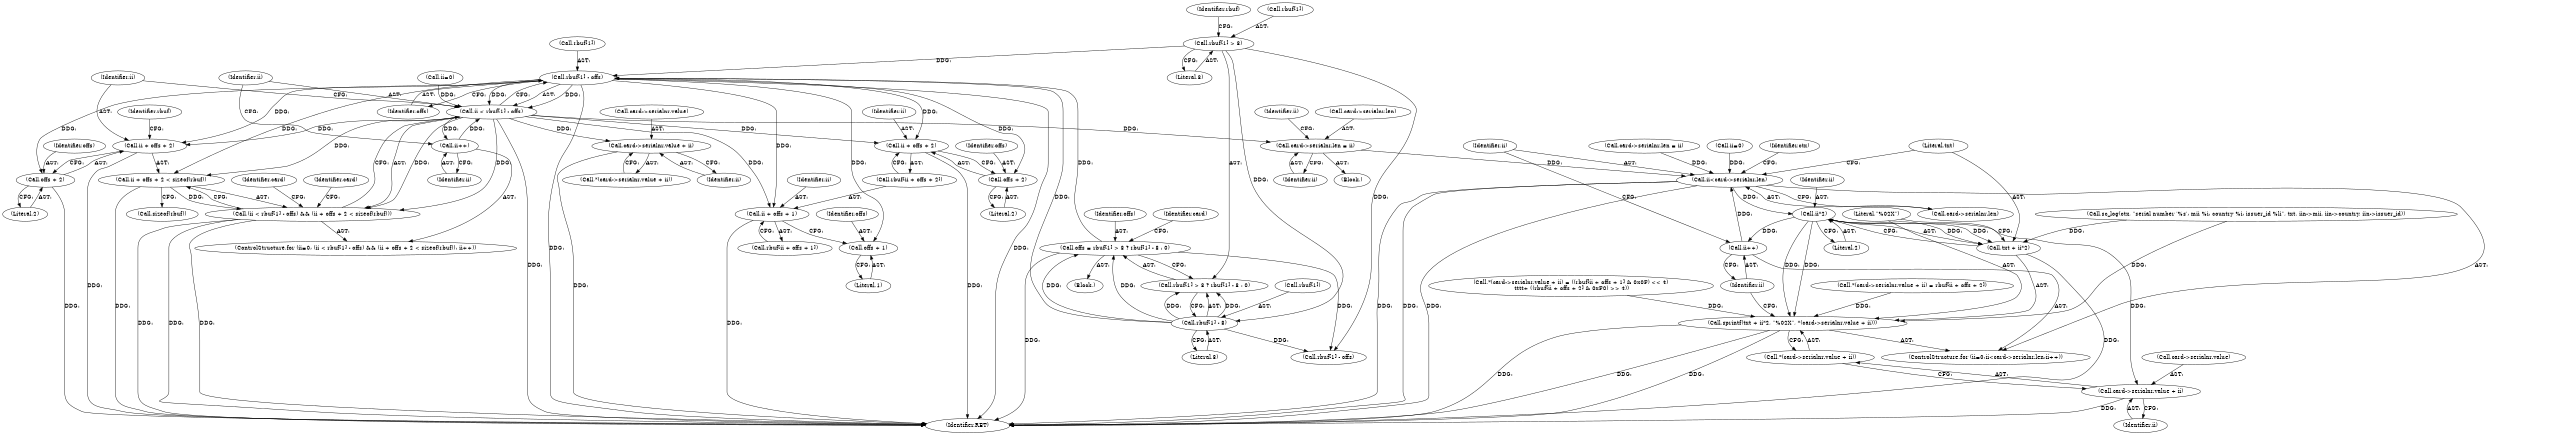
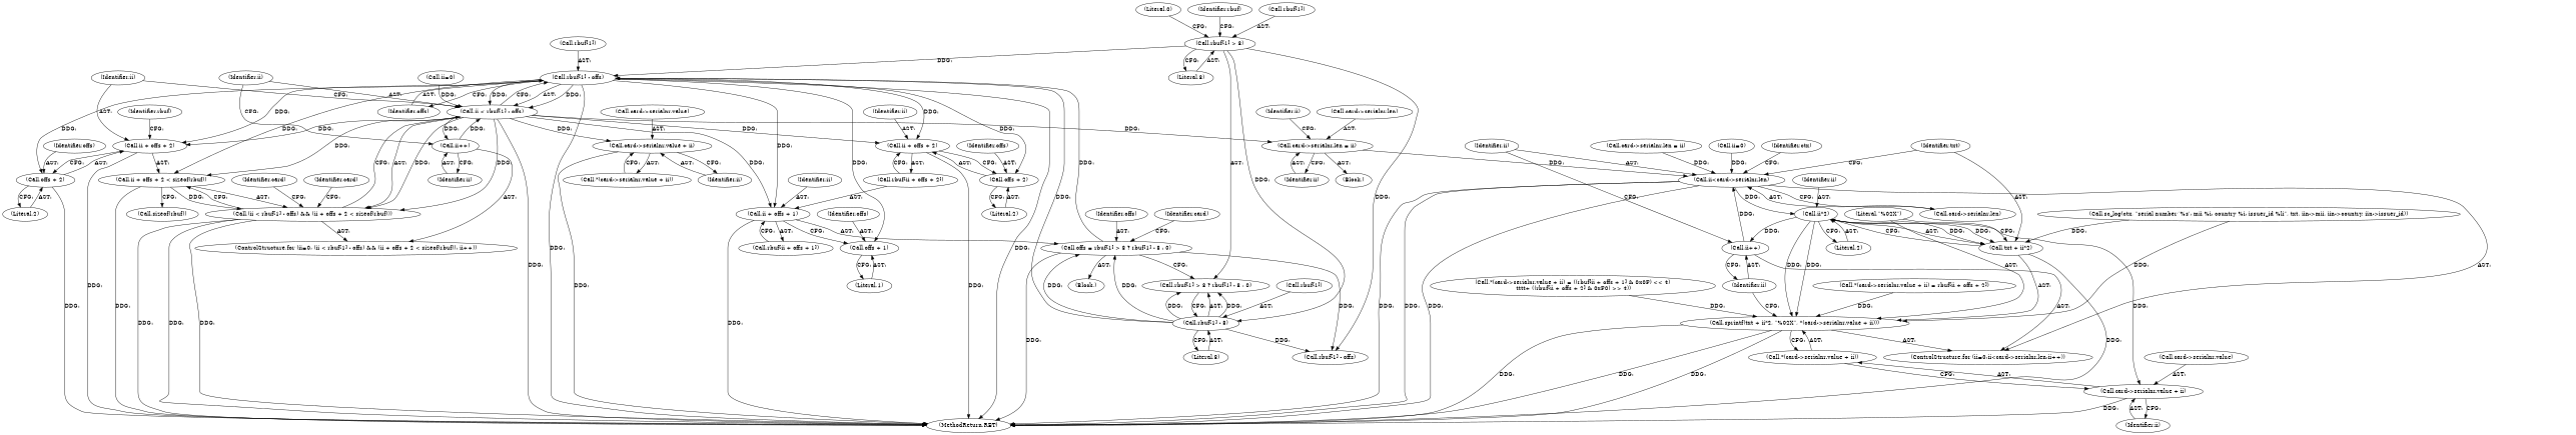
  digraph {
    n1 [label="(Call,rbuf[1] - offs)"]
    n2 [label="(Call,ii < rbuf[1] - offs)"]
    n3 [label="(Call,ii + offs + 2 < sizeof(rbuf))"]
    n4 [label="(Call,ii + offs + 2)"]
    n5 [label="(Call,ii + offs + 1)"]
    n6 [label="(Call,ii + offs + 2)"]
    n7 [label="(Call,offs + 2)"]
    n8 [label="(Call,offs + 1)"]
    n9 [label="(Call,offs + 2)"]
-   n10 [label="(Identifier,RET)"]
+   n10 [label="(MethodReturn,RET)"]
    n11 [label="(Identifier,offs)"]
    n12 [label="(Call,(ii < rbuf[1] - offs) && (ii + offs + 2 < sizeof(rbuf)))"]
    n13 [label="(Call,ii++)"]
    n14 [label="(Call,card->serialnr.value + ii)"]
    n15 [label="(Call,card->serialnr.len = ii)"]
    n16 [label="(Call,sizeof(rbuf))"]
    n17 [label="(Call,rbuf[ii + offs + 1])"]
    n18 [label="(Call,rbuf[ii + offs + 2])"]
    n19 [label="(Literal,2)"]
    n20 [label="(Literal,1)"]
    n21 [label="(Literal,2)"]
    n22 [label="(Call,rbuf[1] - 8)"]
    n23 [label="(Call,offs = rbuf[1] > 8 ? rbuf[1] - 8 : 0)"]
    n24 [label="(Call,rbuf[1] > 8 ? rbuf[1] - 8 : 0)"]
    n25 [label="(Call,rbuf[1] - offs)"]
    n26 [label="(Literal,8)"]
    n27 [label="(Block,)"]
    n28 [label="(Call,rbuf[1] > 8)"]
    n29 [label="(Literal,8)"]
    n30 [label="(ControlStructure,for (ii=0; (ii < rbuf[1] - offs) && (ii + offs + 2 < sizeof(rbuf)); ii++))"]
    n31 [label="(Identifier,ii)"]
    n32 [label="(Call,*(card->serialnr.value + ii))"]
    n33 [label="(Identifier,ii)"]
    n34 [label="(Call,ii<card->serialnr.len)"]
    n35 [label="(Identifier,ii)"]
    n36 [label="(Block,)"]
    n37 [label="(Call,ii*2)"]
    n38 [label="(ControlStructure,for (ii=0;ii<card->serialnr.len;ii++))"]
    n39 [label="(Call,card->serialnr.len)"]
    n40 [label="(Call,ii++)"]
    n41 [label="(Call,sprintf(txt + ii*2, \"%02X\", *(card->serialnr.value + ii)))"]
    n42 [label="(Call,txt + ii*2)"]
    n43 [label="(Call,card->serialnr.value + ii)"]
    n44 [label="(Literal,2)"]
    n45 [label="(Identifier,ii)"]
    n46 [label="(Call,*(card->serialnr.value + ii))"]
    n47 [label="(Identifier,ii)"]
    n48 [label="(Call,card->serialnr.value)"]
    n49 [label="(Call,rbuf[1])"]
    n50 [label="(Identifier,ctx)"]
    n51 [label="(Call,card->serialnr.len = ii)"]
    n52 [label="(Call,*(card->serialnr.value + ii) = rbuf[ii + offs + 2])"]
    n53 [label="(Identifier,offs)"]
    n54 [label="(Call,card->serialnr.len)"]
    n55 [label="(Identifier,ii)"]
    n56 [label="(Literal,\"%02X\")"]
+   n57 [label="(Literal,0)"]
    n58 [label="(Identifier,rbuf)"]
-   n59 [label="(Literal,txt)"]
+   n59 [label="(Identifier,txt)"]
    n60 [label="(Call,ii=0)"]
    n61 [label="(Identifier,ii)"]
    n62 [label="(Identifier,ii)"]
    n63 [label="(Identifier,card)"]
    n64 [label="(Identifier,card)"]
    n65 [label="(Identifier,offs)"]
    n66 [label="(Identifier,rbuf)"]
    n67 [label="(Call,rbuf[1])"]
    n68 [label="(Identifier,card)"]
    n69 [label="(Identifier,ii)"]
    n70 [label="(Call,rbuf[1])"]
    n71 [label="(Identifier,ii)"]
    n72 [label="(Call,sc_log(ctx, \"serial number '%s'; mii %i; country %i; issuer_id %li\", txt, iin->mii, iin->country, iin->issuer_id))"]
    n73 [label="(Call,*(card->serialnr.value + ii) = ((rbuf[ii + offs + 1] & 0x0F) << 4)\n \t\t\t\t+ ((rbuf[ii + offs + 2] & 0xF0) >> 4))"]
    n74 [label="(Identifier,offs)"]
    n75 [label="(Call,ii=0)"]
    n76 [label="(Call,card->serialnr.value)"]
    n77 [label="(Identifier,ii)"]
    n78 [label="(Identifier,ii)"]
    n79 [label="(Identifier,offs)"]
    n1 -> n2 [label="AST: "]
    n1 -> n2 [label="DDG: "]
    n1 -> n2 [label="DDG: "]
    n1 -> n3 [label="DDG: "]
    n1 -> n4 [label="DDG: "]
    n1 -> n5 [label="DDG: "]
    n1 -> n6 [label="DDG: "]
    n1 -> n7 [label="DDG: "]
    n1 -> n8 [label="DDG: "]
    n1 -> n9 [label="DDG: "]
    n1 -> n10 [label="DDG: "]
    n1 -> n10 [label="DDG: "]
    n1 -> n11 [label="CFG: "]
    n2 -> n1 [label="CFG: "]
    n2 -> n3 [label="DDG: "]
    n2 -> n4 [label="DDG: "]
    n2 -> n5 [label="DDG: "]
    n2 -> n6 [label="DDG: "]
    n2 -> n10 [label="DDG: "]
    n2 -> n12 [label="AST: "]
    n2 -> n12 [label="DDG: "]
    n2 -> n12 [label="DDG: "]
    n2 -> n13 [label="DDG: "]
    n2 -> n14 [label="DDG: "]
    n2 -> n15 [label="DDG: "]
    n3 -> n10 [label="DDG: "]
    n3 -> n12 [label="AST: "]
    n3 -> n12 [label="DDG: "]
    n3 -> n16 [label="CFG: "]
    n4 -> n3 [label="AST: "]
    n4 -> n7 [label="CFG: "]
    n4 -> n10 [label="DDG: "]
    n5 -> n8 [label="CFG: "]
    n5 -> n10 [label="DDG: "]
    n5 -> n17 [label="AST: "]
    n6 -> n9 [label="CFG: "]
    n6 -> n10 [label="DDG: "]
    n6 -> n18 [label="AST: "]
    n7 -> n4 [label="AST: "]
    n7 -> n10 [label="DDG: "]
    n7 -> n19 [label="CFG: "]
    n8 -> n20 [label="CFG: "]
    n9 -> n6 [label="AST: "]
    n9 -> n21 [label="CFG: "]
    n11 -> n1 [label="AST: "]
    n12 -> n2 [label="CFG: "]
    n12 -> n3 [label="CFG: "]
    n12 -> n10 [label="DDG: "]
    n12 -> n10 [label="DDG: "]
    n12 -> n10 [label="DDG: "]
    n12 -> n30 [label="AST: "]
    n13 -> n2 [label="DDG: "]
    n13 -> n30 [label="AST: "]
    n13 -> n31 [label="CFG: "]
    n14 -> n10 [label="DDG: "]
    n14 -> n32 [label="AST: "]
    n14 -> n33 [label="CFG: "]
    n15 -> n34 [label="DDG: "]
    n15 -> n35 [label="CFG: "]
    n15 -> n36 [label="AST: "]
    n17 -> n5 [label="CFG: "]
    n18 -> n5 [label="AST: "]
    n18 -> n6 [label="CFG: "]
    n19 -> n7 [label="AST: "]
    n20 -> n8 [label="AST: "]
    n21 -> n9 [label="AST: "]
    n22 -> n1 [label="DDG: "]
    n22 -> n23 [label="DDG: "]
    n22 -> n23 [label="DDG: "]
    n22 -> n24 [label="AST: "]
    n22 -> n24 [label="DDG: "]
    n22 -> n24 [label="DDG: "]
    n22 -> n25 [label="DDG: "]
    n22 -> n26 [label="CFG: "]
    n23 -> n1 [label="DDG: "]
    n23 -> n10 [label="DDG: "]
    n23 -> n24 [label="CFG: "]
    n23 -> n25 [label="DDG: "]
    n23 -> n27 [label="AST: "]
    n24 -> n22 [label="CFG: "]
-   n24 -> n23 [label="AST: "]
+   n5 -> n23 [label="AST: "]
    n26 -> n22 [label="AST: "]
    n28 -> n1 [label="DDG: "]
    n28 -> n22 [label="DDG: "]
    n28 -> n24 [label="AST: "]
    n28 -> n25 [label="DDG: "]
    n28 -> n29 [label="CFG: "]
    n29 -> n28 [label="AST: "]
    n31 -> n13 [label="AST: "]
    n32 -> n14 [label="CFG: "]
    n33 -> n14 [label="AST: "]
    n34 -> n10 [label="DDG: "]
    n34 -> n10 [label="DDG: "]
    n34 -> n10 [label="DDG: "]
    n34 -> n37 [label="DDG: "]
    n34 -> n38 [label="AST: "]
    n34 -> n39 [label="CFG: "]
    n35 -> n15 [label="AST: "]
    n37 -> n40 [label="DDG: "]
    n37 -> n41 [label="DDG: "]
    n37 -> n41 [label="DDG: "]
    n37 -> n42 [label="AST: "]
    n37 -> n42 [label="DDG: "]
    n37 -> n42 [label="DDG: "]
    n37 -> n43 [label="DDG: "]
    n37 -> n44 [label="CFG: "]
    n39 -> n34 [label="AST: "]
    n40 -> n34 [label="DDG: "]
    n40 -> n38 [label="AST: "]
    n40 -> n45 [label="CFG: "]
    n41 -> n10 [label="DDG: "]
    n41 -> n10 [label="DDG: "]
    n41 -> n10 [label="DDG: "]
    n41 -> n38 [label="AST: "]
    n41 -> n46 [label="CFG: "]
    n42 -> n10 [label="DDG: "]
    n42 -> n37 [label="CFG: "]
    n42 -> n41 [label="AST: "]
    n43 -> n10 [label="DDG: "]
    n43 -> n46 [label="AST: "]
    n43 -> n47 [label="CFG: "]
    n44 -> n37 [label="AST: "]
    n45 -> n40 [label="AST: "]
    n45 -> n41 [label="CFG: "]
    n46 -> n41 [label="AST: "]
    n46 -> n43 [label="CFG: "]
    n47 -> n43 [label="AST: "]
    n48 -> n14 [label="AST: "]
    n49 -> n22 [label="AST: "]
    n50 -> n34 [label="CFG: "]
    n51 -> n34 [label="DDG: "]
    n52 -> n41 [label="DDG: "]
    n53 -> n7 [label="AST: "]
    n54 -> n15 [label="AST: "]
    n55 -> n15 [label="CFG: "]
    n56 -> n41 [label="AST: "]
    n56 -> n42 [label="CFG: "]
+   n57 -> n28 [label="CFG: "]
    n58 -> n4 [label="CFG: "]
    n59 -> n34 [label="CFG: "]
    n59 -> n42 [label="AST: "]
    n60 -> n34 [label="DDG: "]
    n61 -> n2 [label="CFG: "]
    n61 -> n4 [label="AST: "]
    n62 -> n34 [label="AST: "]
    n62 -> n40 [label="CFG: "]
    n63 -> n12 [label="CFG: "]
    n64 -> n12 [label="CFG: "]
    n65 -> n23 [label="AST: "]
    n66 -> n28 [label="CFG: "]
    n67 -> n28 [label="AST: "]
    n68 -> n23 [label="CFG: "]
    n69 -> n37 [label="AST: "]
    n70 -> n1 [label="AST: "]
    n71 -> n5 [label="AST: "]
    n72 -> n41 [label="DDG: "]
    n72 -> n42 [label="DDG: "]
    n73 -> n41 [label="DDG: "]
    n74 -> n9 [label="AST: "]
    n75 -> n2 [label="DDG: "]
    n76 -> n43 [label="AST: "]
    n77 -> n6 [label="AST: "]
    n78 -> n2 [label="AST: "]
    n78 -> n13 [label="CFG: "]
    n79 -> n8 [label="AST: "]
  }
